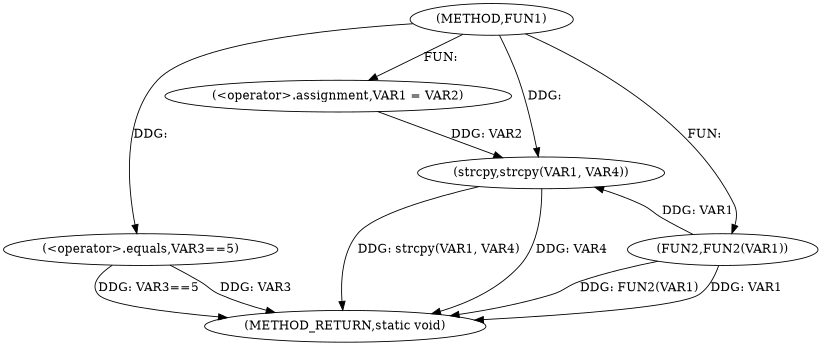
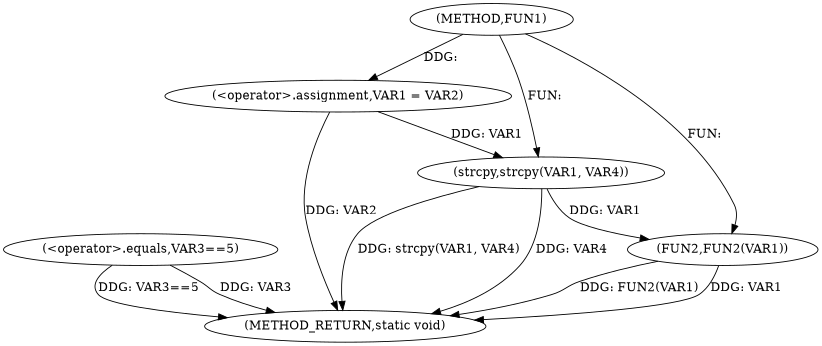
  digraph {
    fontname="DejaVu Serif"
    node [fontname="DejaVu Serif"]
    edge [fontname="DejaVu Serif"]
    n1 [label="(METHOD,FUN1)"]
    n2 [label="(<operator>.equals,VAR3==5)"]
    n3 [label="(<operator>.assignment,VAR1 = VAR2)"]
    n4 [label="(strcpy,strcpy(VAR1, VAR4))"]
    n5 [label="(FUN2,FUN2(VAR1))"]
    n6 [label="(METHOD_RETURN,static void)"]
-   n1 -> n2 [label="DDG: "]
-   n1 -> n3 [label="FUN: "]
-   n1 -> n4 [label="DDG: "]
+   n1 -> n3 [label="DDG: "]
+   n1 -> n4 [label="FUN: "]
    n1 -> n5 [label="FUN: "]
    n2 -> n6 [label="DDG: VAR3==5"]
    n2 -> n6 [label="DDG: VAR3"]
-   n3 -> n4 [label="DDG: VAR2"]
-   n5 -> n4 [label="DDG: VAR1"]
+   n3 -> n4 [label="DDG: VAR1"]
+   n3 -> n6 [label="DDG: VAR2"]
+   n4 -> n5 [label="DDG: VAR1"]
    n4 -> n6 [label="DDG: strcpy(VAR1, VAR4)"]
    n4 -> n6 [label="DDG: VAR4"]
    n5 -> n6 [label="DDG: FUN2(VAR1)"]
    n5 -> n6 [label="DDG: VAR1"]
  }
